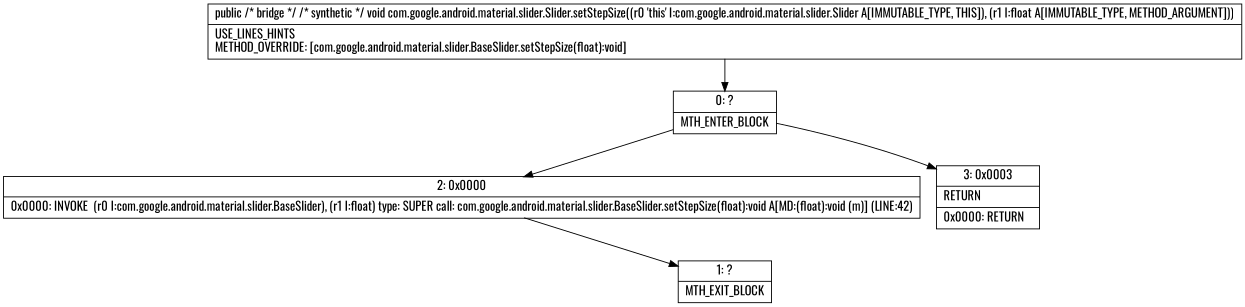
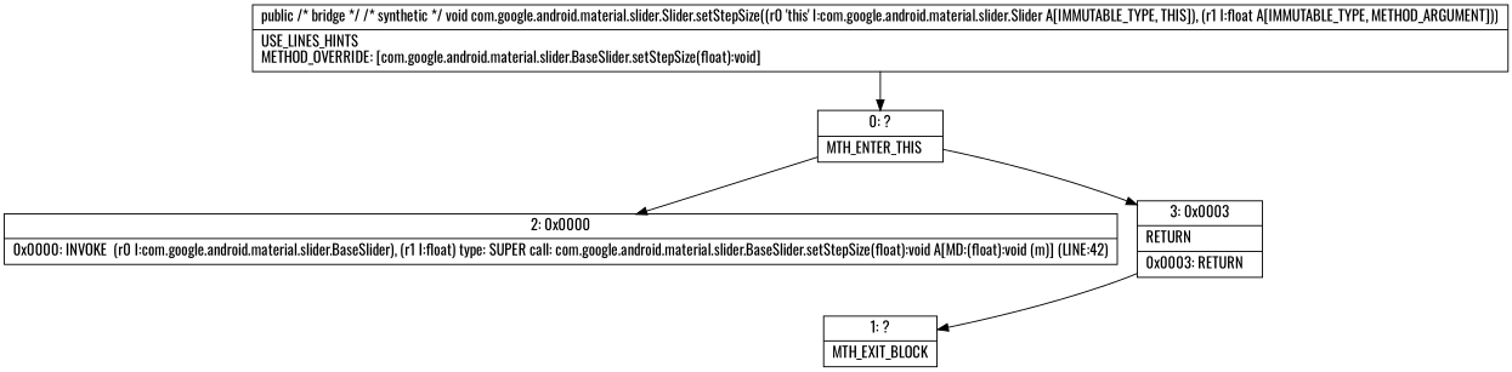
  digraph {
    fontname=Oswald
    node [fontname=Oswald shape=record]
    edge [fontname=Oswald]
-   n1 [label="{0\:\ ?|MTH_ENTER_BLOCK\l}"]
+   n1 [label="{0\:\ ?|MTH_ENTER_THIS\l}"]
    n2 [label="{2\:\ 0x0000|0x0000: INVOKE  (r0 I:com.google.android.material.slider.BaseSlider), (r1 I:float) type: SUPER call: com.google.android.material.slider.BaseSlider.setStepSize(float):void A[MD:(float):void (m)] (LINE:42)\l}"]
-   n3 [label="{3\:\ 0x0003|RETURN\l|0x0000: RETURN   \l}"]
+   n3 [label="{3\:\ 0x0003|RETURN\l|0x0003: RETURN   \l}"]
    n4 [label="{1\:\ ?|MTH_EXIT_BLOCK\l}"]
    n5 [label="{public \/* bridge *\/ \/* synthetic *\/ void com.google.android.material.slider.Slider.setStepSize((r0 'this' I:com.google.android.material.slider.Slider A[IMMUTABLE_TYPE, THIS]), (r1 I:float A[IMMUTABLE_TYPE, METHOD_ARGUMENT]))  | USE_LINES_HINTS\lMETHOD_OVERRIDE: [com.google.android.material.slider.BaseSlider.setStepSize(float):void]\l}"]
    n1 -> n2
    n1 -> n3
-   n2 -> n4
+   n3 -> n4
    n5 -> n1
  }
